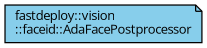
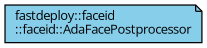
  digraph {
    rankdir=LR
    fontname="Open Sans"
-   n1 [color=black fillcolor=skyblue fontname="Open Sans" fontsize=10 height=0.2 label="fastdeploy::vision\l::faceid::AdaFacePostprocessor" shape=note style=filled width=0.4]
+   n1 [color=black fillcolor=skyblue fontname="Open Sans" fontsize=10 height=0.2 label="fastdeploy::faceid\l::faceid::AdaFacePostprocessor" shape=note style=filled width=0.4]
  }
